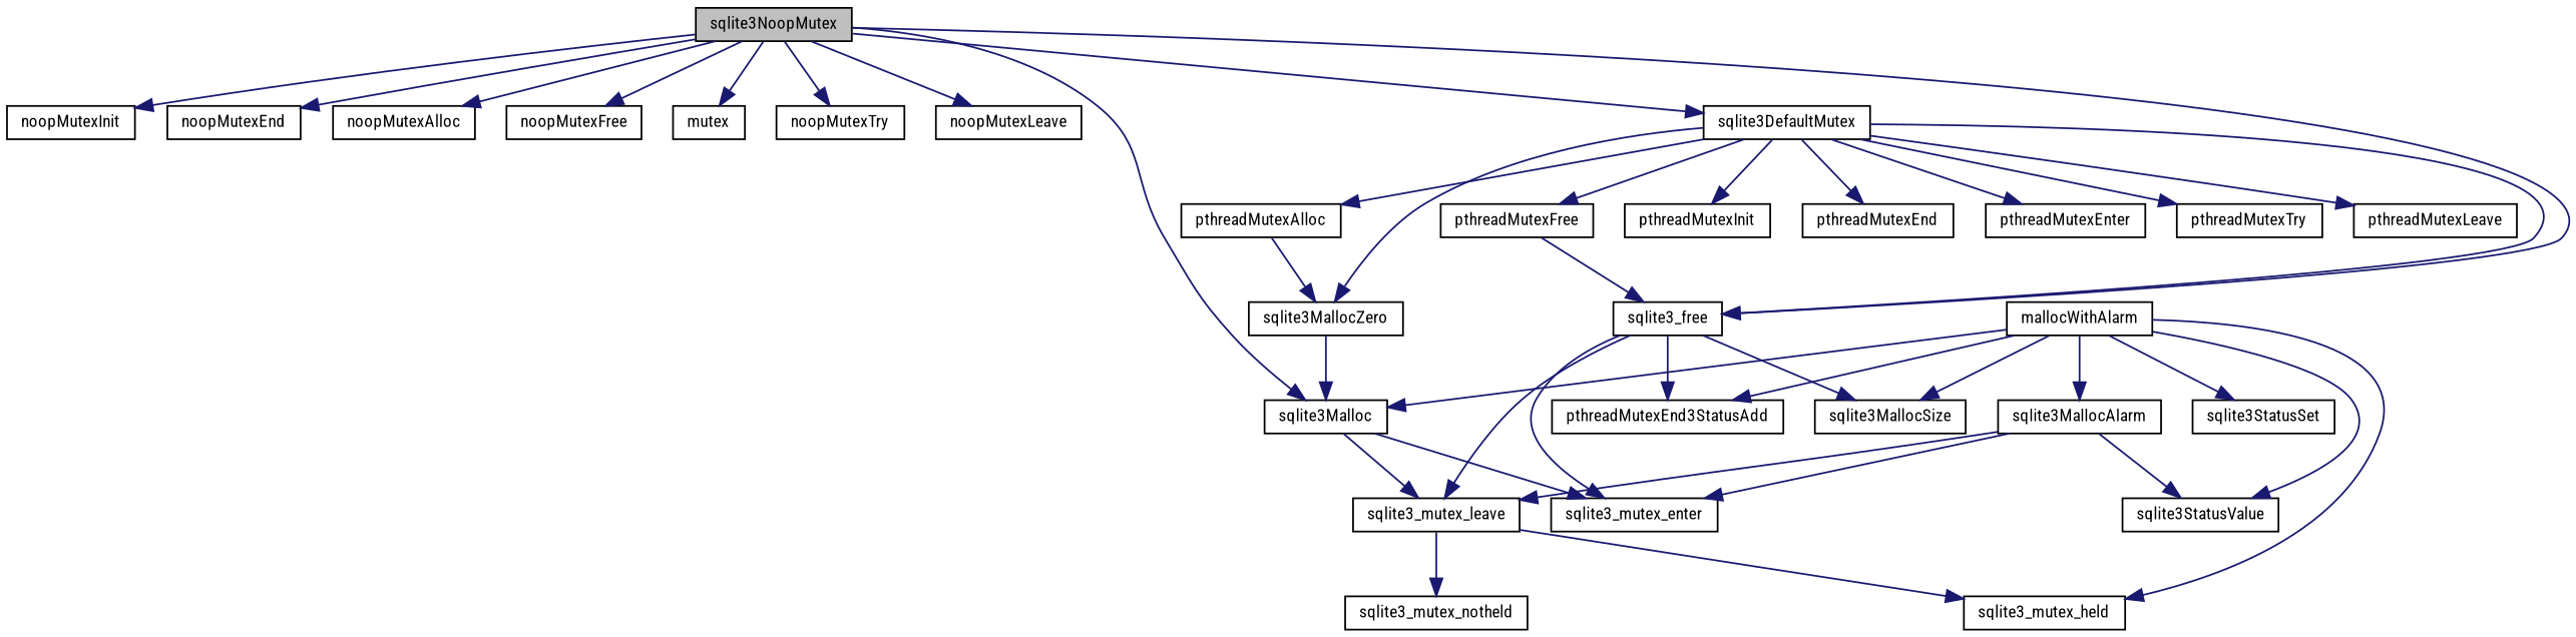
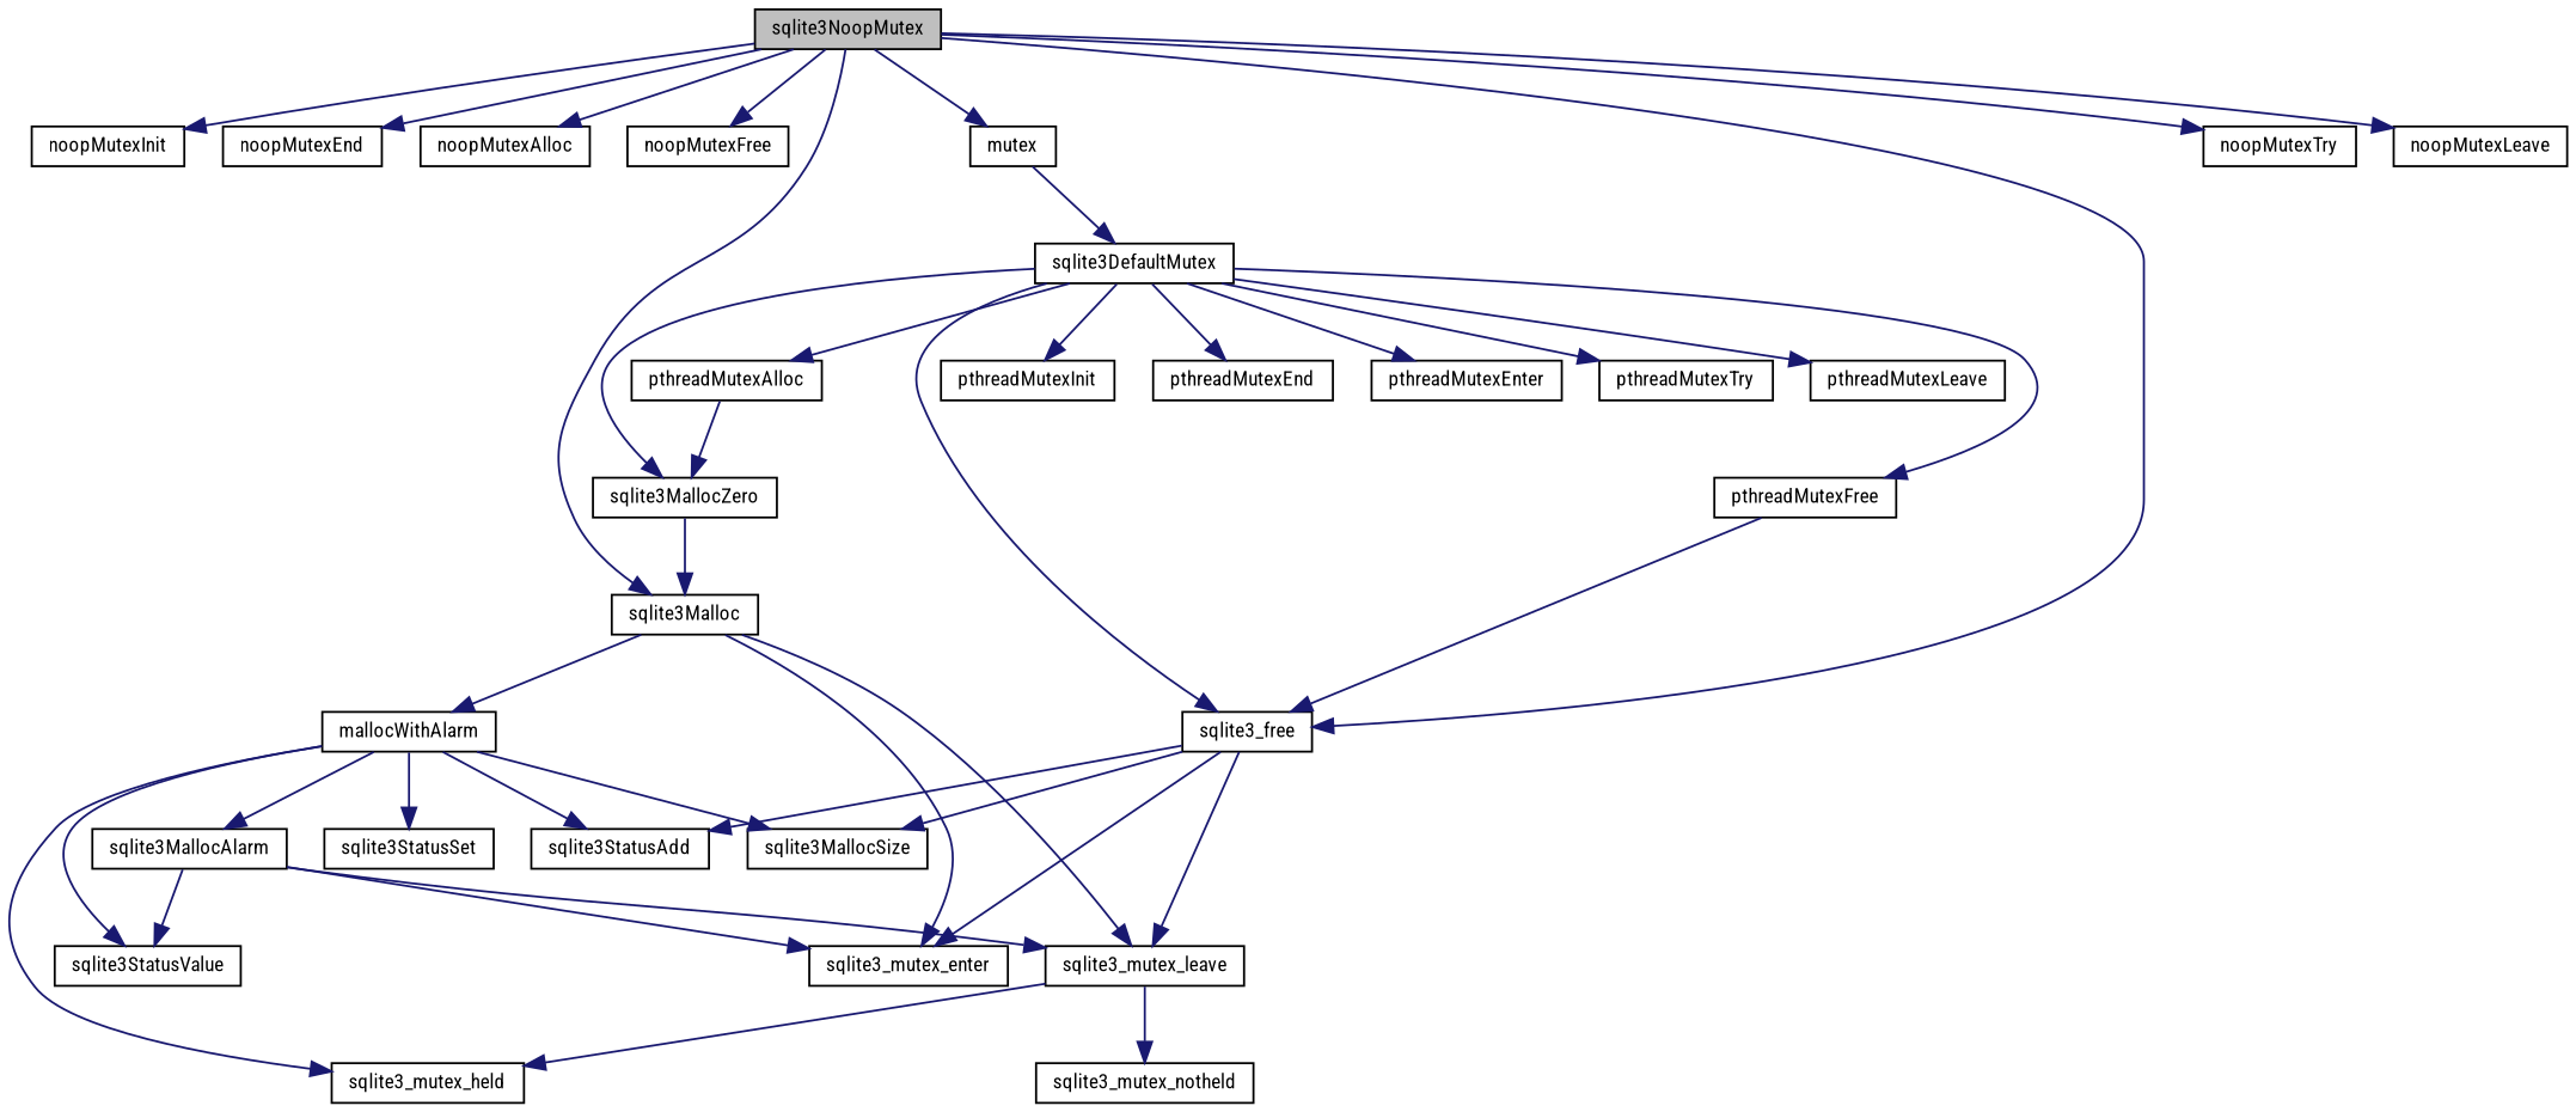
  digraph {
    fontname="Roboto Condensed"
    rankdir=TB
    node [color=black fillcolor=white fontname="Roboto Condensed" fontsize=10 shape=record style=filled]
    edge [color=midnightblue fontname="Roboto Condensed" fontsize=10 labelfontname=FreeSans labelfontsize=10 style=solid]
    n1 [fillcolor=grey75 fontcolor=black height=0.2 label=sqlite3NoopMutex width=0.4]
    n2 [height=0.2 label=noopMutexInit width=0.4]
    n3 [height=0.2 label=noopMutexEnd width=0.4]
    n4 [height=0.2 label=noopMutexAlloc width=0.4]
    n5 [height=0.2 label=noopMutexFree width=0.4]
    n6 [height=0.2 label=mutex width=0.4]
    n7 [height=0.2 label=noopMutexTry width=0.4]
    n8 [height=0.2 label=noopMutexLeave width=0.4]
    n9 [height=0.2 label=sqlite3Malloc width=0.4]
    n10 [height=0.2 label=sqlite3_free width=0.4]
    n11 [height=0.2 label=sqlite3DefaultMutex width=0.4]
    n12 [height=0.2 label=sqlite3_mutex_enter width=0.4]
    n13 [height=0.2 label=mallocWithAlarm width=0.4]
    n14 [height=0.2 label=sqlite3_mutex_leave width=0.4]
    n15 [height=0.2 label=sqlite3MallocSize width=0.4]
-   n16 [height=0.2 label=pthreadMutexEnd3StatusAdd width=0.4]
+   n16 [height=0.2 label=sqlite3StatusAdd width=0.4]
    n17 [height=0.2 label=pthreadMutexInit width=0.4]
    n18 [height=0.2 label=pthreadMutexEnd width=0.4]
    n19 [height=0.2 label=pthreadMutexAlloc width=0.4]
    n20 [height=0.2 label=sqlite3MallocZero width=0.4]
    n21 [height=0.2 label=pthreadMutexFree width=0.4]
    n22 [height=0.2 label=pthreadMutexEnter width=0.4]
    n23 [height=0.2 label=pthreadMutexTry width=0.4]
    n24 [height=0.2 label=pthreadMutexLeave width=0.4]
    n25 [height=0.2 label=sqlite3_mutex_held width=0.4]
    n26 [height=0.2 label=sqlite3StatusSet width=0.4]
    n27 [height=0.2 label=sqlite3StatusValue width=0.4]
    n28 [height=0.2 label=sqlite3MallocAlarm width=0.4]
    n29 [height=0.2 label=sqlite3_mutex_notheld width=0.4]
    n1 -> n2
    n1 -> n3
    n1 -> n4
    n1 -> n5
    n1 -> n6
    n1 -> n7
    n1 -> n8
    n1 -> n9
    n1 -> n10
-   n1 -> n11
+   n6 -> n11
    n9 -> n12
-   n13 -> n9
+   n9 -> n13
    n9 -> n14
    n10 -> n12
    n10 -> n14
    n10 -> n15
    n10 -> n16
    n11 -> n10
    n11 -> n17
    n11 -> n18
    n11 -> n19
    n11 -> n20
    n11 -> n21
    n11 -> n22
    n11 -> n23
    n11 -> n24
    n13 -> n15
    n13 -> n16
    n13 -> n25
    n13 -> n26
    n13 -> n27
    n13 -> n28
    n14 -> n25
    n14 -> n29
    n19 -> n20
    n20 -> n9
    n21 -> n10
    n28 -> n12
    n28 -> n14
    n28 -> n27
  }
